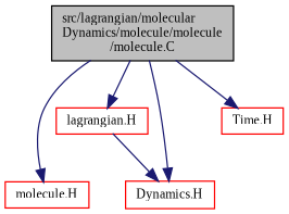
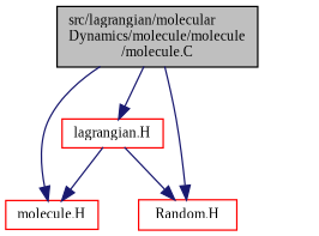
  digraph {
    fontname="Liberation Serif"
    node [color=red fontname="Liberation Serif" fontsize=10 shape=record]
    edge [color=midnightblue fontname="Liberation Serif" fontsize=10 labelfontname=Helvetica labelfontsize=10 style=solid]
    n1 [color=black fillcolor=grey75 fontcolor=black height=0.2 label="src/lagrangian/molecular\lDynamics/molecule/molecule\l/molecule.C" style=filled width=0.4]
    n2 [height=0.2 label="lagrangian.H" width=0.4]
    n3 [height=0.2 label="molecule.H" width=0.4]
-   n4 [height=0.2 label="Dynamics.H" width=0.4]
-   n5 [height=0.2 label="Time.H" width=0.4]
+   n4 [height=0.2 label="Random.H" width=0.4]
    n1 -> n2
    n1 -> n3
    n1 -> n4
-   n1 -> n5
+   n2 -> n3
    n2 -> n4
  }
